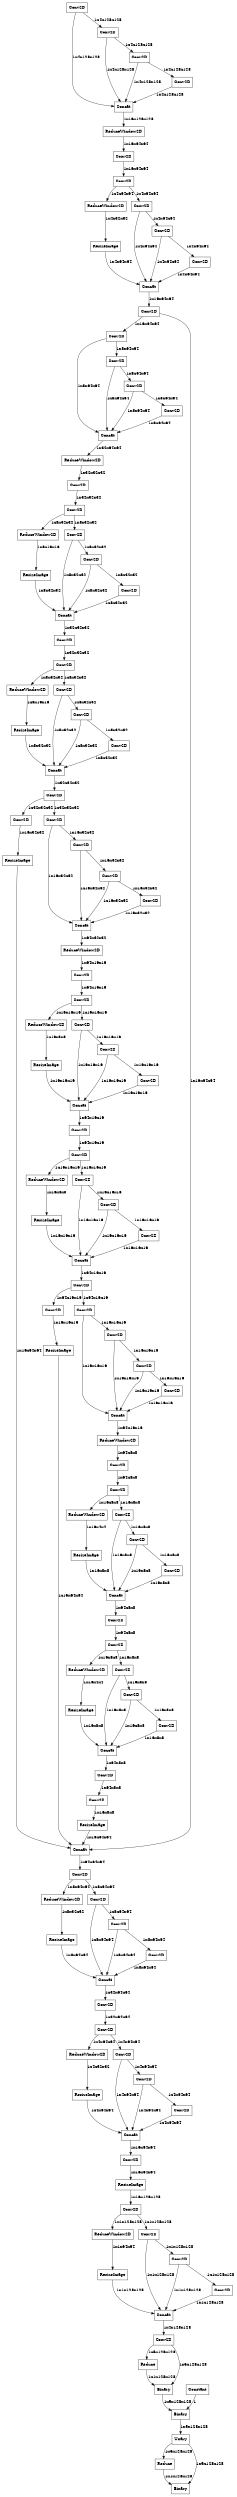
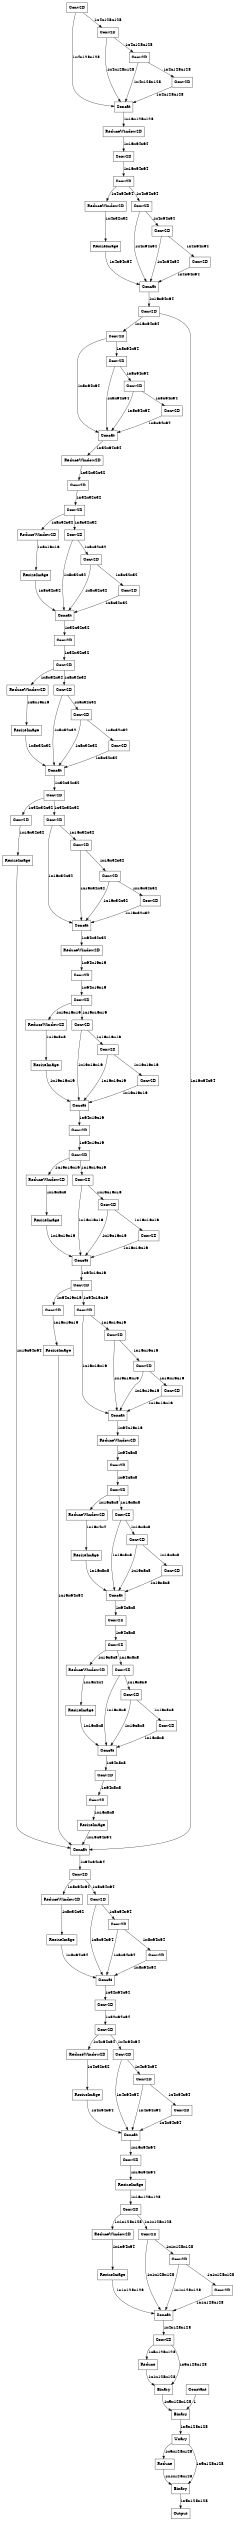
  digraph {
    node [shape=record]
    n1 [label="{Conv2D}"]
    n2 [label="{Concat}"]
    n3 [label="{Conv2D}"]
    n4 [label="{ReduceWindow2D}"]
    n5 [label="{Conv2D}"]
    n6 [label="{Conv2D}"]
    n7 [label="{Conv2D}"]
    n8 [label="{ReduceWindow2D}"]
    n9 [label="{Conv2D}"]
    n10 [label="{ResizeImage}"]
    n11 [label="{Concat}"]
    n12 [label="{Conv2D}"]
    n13 [label="{Conv2D}"]
    n14 [label="{Conv2D}"]
    n15 [label="{Concat}"]
    n16 [label="{Concat}"]
    n17 [label="{Conv2D}"]
    n18 [label="{Conv2D}"]
    n19 [label="{ReduceWindow2D}"]
    n20 [label="{Conv2D}"]
    n21 [label="{Conv2D}"]
    n22 [label="{Conv2D}"]
    n23 [label="{ReduceWindow2D}"]
    n24 [label="{Conv2D}"]
    n25 [label="{ResizeImage}"]
    n26 [label="{Concat}"]
    n27 [label="{Conv2D}"]
    n28 [label="{Conv2D}"]
    n29 [label="{Conv2D}"]
    n30 [label="{ReduceWindow2D}"]
    n31 [label="{Conv2D}"]
    n32 [label="{ResizeImage}"]
    n33 [label="{Concat}"]
    n34 [label="{Conv2D}"]
    n35 [label="{Conv2D}"]
    n36 [label="{Conv2D}"]
    n37 [label="{Conv2D}"]
    n38 [label="{ResizeImage}"]
    n39 [label="{Concat}"]
    n40 [label="{Conv2D}"]
    n41 [label="{ReduceWindow2D}"]
    n42 [label="{Conv2D}"]
    n43 [label="{Conv2D}"]
    n44 [label="{Conv2D}"]
    n45 [label="{ReduceWindow2D}"]
    n46 [label="{Conv2D}"]
    n47 [label="{ResizeImage}"]
    n48 [label="{Concat}"]
    n49 [label="{Conv2D}"]
    n50 [label="{Conv2D}"]
    n51 [label="{Conv2D}"]
    n52 [label="{ReduceWindow2D}"]
    n53 [label="{Conv2D}"]
    n54 [label="{ResizeImage}"]
    n55 [label="{Concat}"]
    n56 [label="{Conv2D}"]
    n57 [label="{Conv2D}"]
    n58 [label="{Conv2D}"]
    n59 [label="{Conv2D}"]
    n60 [label="{ResizeImage}"]
    n61 [label="{Concat}"]
    n62 [label="{Conv2D}"]
    n63 [label="{ReduceWindow2D}"]
    n64 [label="{Conv2D}"]
    n65 [label="{Conv2D}"]
    n66 [label="{Conv2D}"]
    n67 [label="{ReduceWindow2D}"]
    n68 [label="{Conv2D}"]
    n69 [label="{ResizeImage}"]
    n70 [label="{Concat}"]
    n71 [label="{Conv2D}"]
    n72 [label="{Conv2D}"]
    n73 [label="{Conv2D}"]
    n74 [label="{ReduceWindow2D}"]
    n75 [label="{Conv2D}"]
    n76 [label="{ResizeImage}"]
    n77 [label="{Concat}"]
    n78 [label="{Conv2D}"]
    n79 [label="{Conv2D}"]
    n80 [label="{Conv2D}"]
    n81 [label="{ResizeImage}"]
    n82 [label="{ReduceWindow2D}"]
    n83 [label="{Conv2D}"]
    n84 [label="{ResizeImage}"]
    n85 [label="{Concat}"]
    n86 [label="{Conv2D}"]
    n87 [label="{Conv2D}"]
    n88 [label="{Conv2D}"]
    n89 [label="{ReduceWindow2D}"]
    n90 [label="{Conv2D}"]
    n91 [label="{ResizeImage}"]
    n92 [label="{Concat}"]
    n93 [label="{Conv2D}"]
    n94 [label="{Conv2D}"]
    n95 [label="{ResizeImage}"]
    n96 [label="{Conv2D}"]
    n97 [label="{ReduceWindow2D}"]
    n98 [label="{Conv2D}"]
    n99 [label="{ResizeImage}"]
    n100 [label="{Concat}"]
    n101 [label="{Conv2D}"]
    n102 [label="{Conv2D}"]
    n103 [label="{Reduce}"]
    n104 [label="{Binary}"]
    n105 [label="{Binary}"]
+   n106 [label="{Output}"]
    n107 [label="{Conv2D}"]
    n108 [label="{Conv2D}"]
    n109 [label="{Conv2D}"]
    n110 [label="{Conv2D}"]
    n111 [label="{Conv2D}"]
    n112 [label="{Conv2D}"]
    n113 [label="{Conv2D}"]
    n114 [label="{Conv2D}"]
    n115 [label="{Conv2D}"]
    n116 [label="{Conv2D}"]
    n117 [label="{Conv2D}"]
    n118 [label="{Conv2D}"]
    n119 [label="{Conv2D}"]
    n120 [label="{Conv2D}"]
    n121 [label="{Unary}"]
    n122 [label="{Constant}"]
    n123 [label="{Reduce}"]
    n124 [label="{Binary}"]
    n1 -> n2 [label="1x4x128x128"]
    n1 -> n3 [label="1x4x128x128"]
    n2 -> n4 [label="1x16x128x128"]
    n3 -> n2 [label="1x4x128x128"]
    n3 -> n5 [label="1x4x128x128"]
    n4 -> n6 [label="1x16x64x64"]
    n5 -> n2 [label="1x4x128x128"]
    n5 -> n107 [label="1x4x128x128"]
    n6 -> n7 [label="1x16x64x64"]
    n7 -> n8 [label="1x4x64x64"]
    n7 -> n9 [label="1x4x64x64"]
    n8 -> n10 [label="1x4x32x32"]
    n9 -> n11 [label="1x4x64x64"]
    n9 -> n12 [label="1x4x64x64"]
    n10 -> n11 [label="1x4x64x64"]
    n11 -> n13 [label="1x16x64x64"]
    n12 -> n11 [label="1x4x64x64"]
    n12 -> n108 [label="1x4x64x64"]
    n13 -> n14 [label="1x16x64x64"]
    n13 -> n15 [label="1x16x64x64"]
    n14 -> n16 [label="1x8x64x64"]
    n14 -> n17 [label="1x8x64x64"]
    n15 -> n18 [label="1x64x64x64"]
    n16 -> n19 [label="1x32x64x64"]
    n17 -> n16 [label="1x8x64x64"]
    n17 -> n20 [label="1x8x64x64"]
    n18 -> n82 [label="1x8x64x64"]
    n18 -> n83 [label="1x8x64x64"]
    n19 -> n21 [label="1x32x32x32"]
    n20 -> n16 [label="1x8x64x64"]
    n20 -> n109 [label="1x8x64x64"]
    n21 -> n22 [label="1x32x32x32"]
    n22 -> n23 [label="1x8x32x32"]
    n22 -> n24 [label="1x8x32x32"]
    n23 -> n25 [label="1x8x16x16"]
    n24 -> n26 [label="1x8x32x32"]
    n24 -> n27 [label="1x8x32x32"]
    n25 -> n26 [label="1x8x32x32"]
    n26 -> n28 [label="1x32x32x32"]
    n27 -> n26 [label="1x8x32x32"]
    n27 -> n110 [label="1x8x32x32"]
    n28 -> n29 [label="1x32x32x32"]
    n29 -> n30 [label="1x8x32x32"]
    n29 -> n31 [label="1x8x32x32"]
    n30 -> n32 [label="1x8x16x16"]
    n31 -> n33 [label="1x8x32x32"]
    n31 -> n34 [label="1x8x32x32"]
    n32 -> n33 [label="1x8x32x32"]
    n33 -> n35 [label="1x32x32x32"]
    n34 -> n33 [label="1x8x32x32"]
    n34 -> n111 [label="1x8x32x32"]
    n35 -> n36 [label="1x32x32x32"]
    n35 -> n37 [label="1x32x32x32"]
    n36 -> n38 [label="1x16x32x32"]
    n37 -> n39 [label="1x16x32x32"]
    n37 -> n40 [label="1x16x32x32"]
    n38 -> n15 [label="1x16x64x64"]
    n39 -> n41 [label="1x64x32x32"]
    n40 -> n39 [label="1x16x32x32"]
    n40 -> n42 [label="1x16x32x32"]
    n41 -> n43 [label="1x64x16x16"]
    n42 -> n39 [label="1x16x32x32"]
    n42 -> n112 [label="1x16x32x32"]
    n43 -> n44 [label="1x64x16x16"]
    n44 -> n45 [label="1x16x16x16"]
    n44 -> n46 [label="1x16x16x16"]
    n45 -> n47 [label="1x16x8x8"]
    n46 -> n48 [label="1x16x16x16"]
    n46 -> n49 [label="1x16x16x16"]
    n47 -> n48 [label="1x16x16x16"]
    n48 -> n50 [label="1x64x16x16"]
    n49 -> n48 [label="1x16x16x16"]
    n49 -> n113 [label="1x16x16x16"]
    n50 -> n51 [label="1x64x16x16"]
    n51 -> n52 [label="1x16x16x16"]
    n51 -> n53 [label="1x16x16x16"]
    n52 -> n54 [label="1x16x8x8"]
    n53 -> n55 [label="1x16x16x16"]
    n53 -> n56 [label="1x16x16x16"]
    n54 -> n55 [label="1x16x16x16"]
    n55 -> n57 [label="1x64x16x16"]
    n56 -> n55 [label="1x16x16x16"]
    n56 -> n114 [label="1x16x16x16"]
    n57 -> n58 [label="1x64x16x16"]
    n57 -> n59 [label="1x64x16x16"]
    n58 -> n60 [label="1x16x16x16"]
    n59 -> n61 [label="1x16x16x16"]
    n59 -> n62 [label="1x16x16x16"]
    n60 -> n15 [label="1x16x64x64"]
    n61 -> n63 [label="1x64x16x16"]
    n62 -> n61 [label="1x16x16x16"]
    n62 -> n64 [label="1x16x16x16"]
    n63 -> n65 [label="1x64x8x8"]
    n64 -> n61 [label="1x16x16x16"]
    n64 -> n115 [label="1x16x16x16"]
    n65 -> n66 [label="1x64x8x8"]
    n66 -> n67 [label="1x16x8x8"]
    n66 -> n68 [label="1x16x8x8"]
    n67 -> n69 [label="1x16x4x4"]
    n68 -> n70 [label="1x16x8x8"]
    n68 -> n71 [label="1x16x8x8"]
    n69 -> n70 [label="1x16x8x8"]
    n70 -> n72 [label="1x64x8x8"]
    n71 -> n70 [label="1x16x8x8"]
    n71 -> n116 [label="1x16x8x8"]
    n72 -> n73 [label="1x64x8x8"]
    n73 -> n74 [label="1x16x8x8"]
    n73 -> n75 [label="1x16x8x8"]
    n74 -> n76 [label="1x16x4x4"]
    n75 -> n77 [label="1x16x8x8"]
    n75 -> n78 [label="1x16x8x8"]
    n76 -> n77 [label="1x16x8x8"]
    n77 -> n79 [label="1x64x8x8"]
    n78 -> n77 [label="1x16x8x8"]
    n78 -> n117 [label="1x16x8x8"]
    n79 -> n80 [label="1x64x8x8"]
    n80 -> n81 [label="1x16x8x8"]
    n81 -> n15 [label="1x16x64x64"]
    n82 -> n84 [label="1x8x32x32"]
    n83 -> n85 [label="1x8x64x64"]
    n83 -> n86 [label="1x8x64x64"]
    n84 -> n85 [label="1x8x64x64"]
    n85 -> n87 [label="1x32x64x64"]
    n86 -> n85 [label="1x8x64x64"]
    n86 -> n118 [label="1x8x64x64"]
    n87 -> n88 [label="1x32x64x64"]
    n88 -> n89 [label="1x4x64x64"]
    n88 -> n90 [label="1x4x64x64"]
    n89 -> n91 [label="1x4x32x32"]
    n90 -> n92 [label="1x4x64x64"]
    n90 -> n93 [label="1x4x64x64"]
    n91 -> n92 [label="1x4x64x64"]
    n92 -> n94 [label="1x16x64x64"]
    n93 -> n92 [label="1x4x64x64"]
    n93 -> n119 [label="1x4x64x64"]
    n94 -> n95 [label="1x16x64x64"]
    n95 -> n96 [label="1x16x128x128"]
    n96 -> n97 [label="1x1x128x128"]
    n96 -> n98 [label="1x1x128x128"]
    n97 -> n99 [label="1x1x64x64"]
    n98 -> n100 [label="1x1x128x128"]
    n98 -> n101 [label="1x1x128x128"]
    n99 -> n100 [label="1x1x128x128"]
    n100 -> n102 [label="1x4x128x128"]
    n101 -> n100 [label="1x1x128x128"]
    n101 -> n120 [label="1x1x128x128"]
    n102 -> n103 [label="1x5x128x128"]
    n102 -> n104 [label="1x5x128x128"]
    n103 -> n104 [label="1x1x128x128"]
    n104 -> n105 [label="1x5x128x128"]
    n105 -> n121 [label="1x5x128x128"]
    n107 -> n2 [label="1x4x128x128"]
    n108 -> n11 [label="1x4x64x64"]
    n109 -> n16 [label="1x8x64x64"]
    n110 -> n26 [label="1x8x32x32"]
    n111 -> n33 [label="1x8x32x32"]
    n112 -> n39 [label="1x16x32x32"]
    n113 -> n48 [label="1x16x16x16"]
    n114 -> n55 [label="1x16x16x16"]
    n115 -> n61 [label="1x16x16x16"]
    n116 -> n70 [label="1x16x8x8"]
    n117 -> n77 [label="1x16x8x8"]
    n118 -> n85 [label="1x8x64x64"]
    n119 -> n92 [label="1x4x64x64"]
    n120 -> n100 [label="1x1x128x128"]
    n121 -> n123 [label="1x5x128x128"]
    n121 -> n124 [label="1x5x128x128"]
    n122 -> n105 [label=1]
    n123 -> n124 [label="1x1x128x128"]
+   n124 -> n106 [label="1x5x128x128"]
  }
